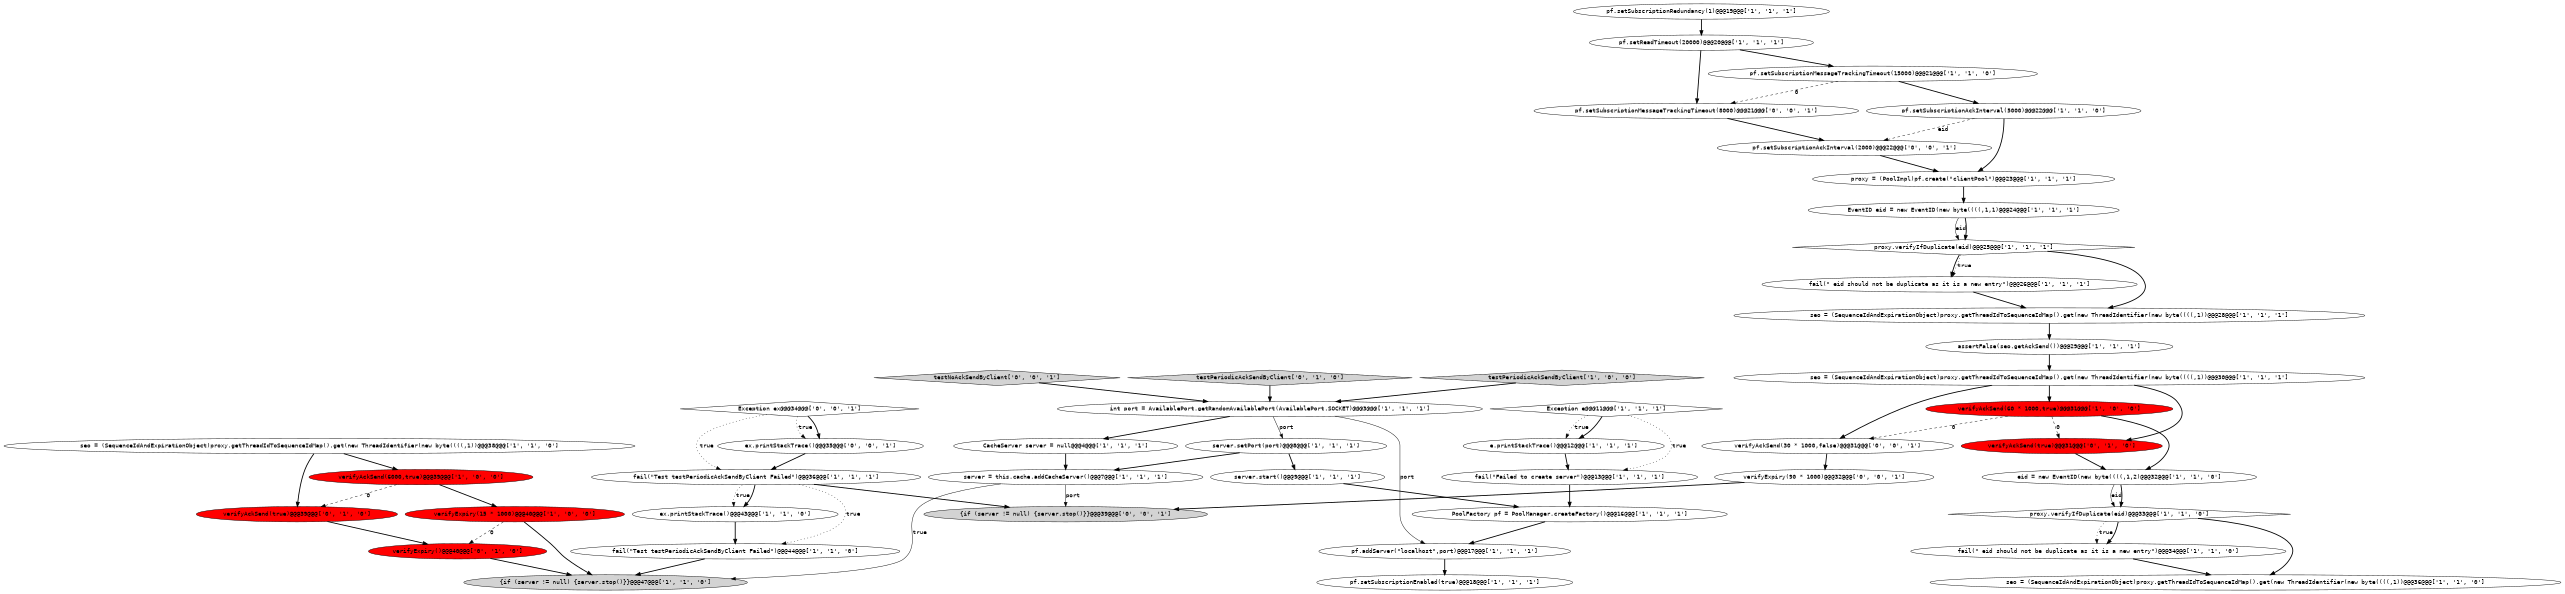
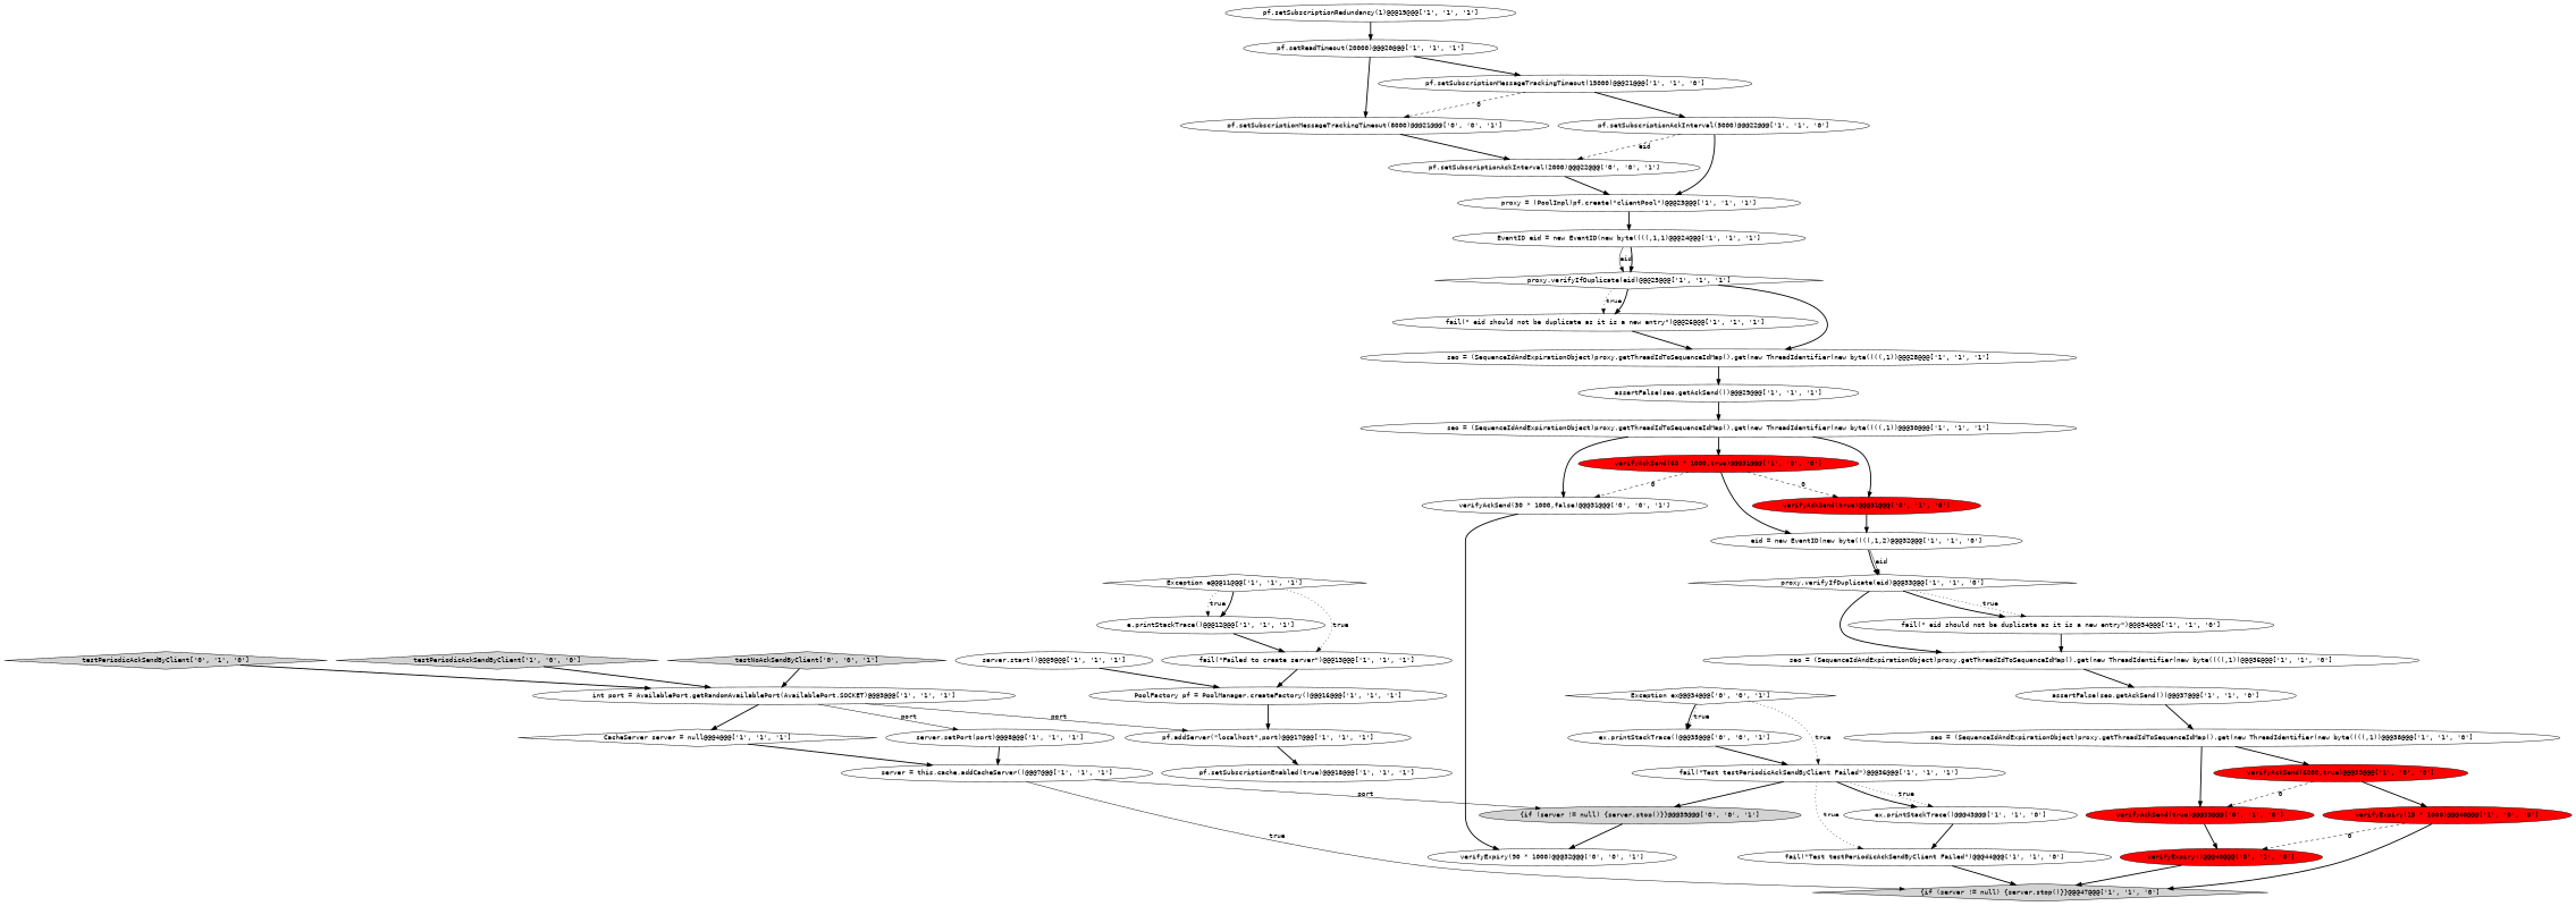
  digraph {
    fontname="DejaVu Sans Mono"
    node [fillcolor=white fontname="DejaVu Sans Mono" shape=ellipse style=filled]
    edge [fontname="DejaVu Sans Mono" style=bold]
    n1 [fillcolor=lightgray label="{if (server != null) {server.stop()}}@@@39@@@['0', '0', '1']"]
    n2 [fillcolor=red label="verifyExpiry()@@@40@@@['0', '1', '0']"]
-   n3 [fillcolor=lightgray label="{if (server != null) {server.stop()}}@@@47@@@['1', '1', '0']"]
+   n3 [fillcolor=lightgray label="{if (server != null) {server.stop()}}@@@47@@@['1', '1', '0']" shape=diamond]
    n4 [label="fail(\" eid should not be duplicate as it is a new entry\")@@@26@@@['1', '1', '1']"]
    n5 [label="seo = (SequenceIdAndExpirationObject)proxy.getThreadIdToSequenceIdMap().get(new ThreadIdentifier(new byte((((,1))@@@28@@@['1', '1', '1']"]
    n6 [label="assertFalse(seo.getAckSend())@@@29@@@['1', '1', '1']"]
    n7 [label="fail(\" eid should not be duplicate as it is a new entry\")@@@34@@@['1', '1', '0']"]
    n8 [label="seo = (SequenceIdAndExpirationObject)proxy.getThreadIdToSequenceIdMap().get(new ThreadIdentifier(new byte((((,1))@@@36@@@['1', '1', '0']"]
+   n9 [label="assertFalse(seo.getAckSend())@@@37@@@['1', '1', '0']"]
    n10 [fillcolor=lightgray label="testNoAckSendByClient['0', '0', '1']" shape=diamond]
    n11 [label="int port = AvailablePort.getRandomAvailablePort(AvailablePort.SOCKET)@@@3@@@['1', '1', '1']"]
-   n12 [label="CacheServer server = null@@@4@@@['1', '1', '1']"]
+   n12 [label="CacheServer server = null@@@4@@@['1', '1', '1']" shape=diamond]
    n13 [label="pf.addServer(\"localhost\",port)@@@17@@@['1', '1', '1']"]
    n14 [label="server.setPort(port)@@@8@@@['1', '1', '1']"]
    n15 [label="server = this.cache.addCacheServer()@@@7@@@['1', '1', '1']"]
    n16 [label="pf.setSubscriptionEnabled(true)@@@18@@@['1', '1', '1']"]
    n17 [label="seo = (SequenceIdAndExpirationObject)proxy.getThreadIdToSequenceIdMap().get(new ThreadIdentifier(new byte((((,1))@@@38@@@['1', '1', '0']"]
    n18 [fillcolor=red label="verifyAckSend(true)@@@39@@@['0', '1', '0']"]
    n19 [fillcolor=red label="verifyAckSend(6000,true)@@@39@@@['1', '0', '0']"]
    n20 [label="seo = (SequenceIdAndExpirationObject)proxy.getThreadIdToSequenceIdMap().get(new ThreadIdentifier(new byte((((,1))@@@30@@@['1', '1', '1']"]
    n21 [label="verifyAckSend(30 * 1000,false)@@@31@@@['0', '0', '1']"]
    n22 [fillcolor=red label="verifyAckSend(true)@@@31@@@['0', '1', '0']"]
    n23 [fillcolor=red label="verifyAckSend(60 * 1000,true)@@@31@@@['1', '0', '0']"]
    n24 [label="verifyExpiry(90 * 1000)@@@32@@@['0', '0', '1']"]
    n25 [label="eid = new EventID(new byte((((,1,2)@@@32@@@['1', '1', '0']"]
    n26 [label="fail(\"Test testPeriodicAckSendByClient Failed\")@@@36@@@['1', '1', '1']"]
    n27 [label="fail(\"Test testPeriodicAckSendByClient Failed\")@@@44@@@['1', '1', '0']"]
    n28 [label="ex.printStackTrace()@@@43@@@['1', '1', '0']"]
    n29 [label="server.start()@@@9@@@['1', '1', '1']"]
    n30 [label="e.printStackTrace()@@@12@@@['1', '1', '1']"]
    n31 [label="fail(\"Failed to create server\")@@@13@@@['1', '1', '1']"]
    n32 [label="PoolFactory pf = PoolManager.createFactory()@@@16@@@['1', '1', '1']"]
    n33 [label="pf.setReadTimeout(20000)@@@20@@@['1', '1', '1']"]
    n34 [label="pf.setSubscriptionMessageTrackingTimeout(8000)@@@21@@@['0', '0', '1']"]
    n35 [label="pf.setSubscriptionMessageTrackingTimeout(15000)@@@21@@@['1', '1', '0']"]
    n36 [label="pf.setSubscriptionAckInterval(2000)@@@22@@@['0', '0', '1']"]
    n37 [label="pf.setSubscriptionAckInterval(5000)@@@22@@@['1', '1', '0']"]
    n38 [fillcolor=lightgray label="testPeriodicAckSendByClient['0', '1', '0']" shape=diamond]
    n39 [label="proxy = (PoolImpl)pf.create(\"clientPool\")@@@23@@@['1', '1', '1']"]
    n40 [label="EventID eid = new EventID(new byte((((,1,1)@@@24@@@['1', '1', '1']"]
    n41 [label="proxy.verifyIfDuplicate(eid)@@@25@@@['1', '1', '1']" shape=diamond]
    n42 [fillcolor=red label="verifyExpiry(15 * 1000)@@@40@@@['1', '0', '0']"]
    n43 [label="ex.printStackTrace()@@@35@@@['0', '0', '1']"]
    n44 [label="Exception e@@@11@@@['1', '1', '1']" shape=diamond]
    n45 [label="Exception ex@@@34@@@['0', '0', '1']" shape=diamond]
    n46 [fillcolor=lightgray label="testPeriodicAckSendByClient['1', '0', '0']" shape=diamond]
    n47 [label="pf.setSubscriptionRedundancy(1)@@@19@@@['1', '1', '1']"]
    n48 [label="proxy.verifyIfDuplicate(eid)@@@33@@@['1', '1', '0']" shape=diamond]
    n2 -> n3
    n4 -> n5
    n5 -> n6
    n6 -> n20
    n7 -> n8
+   n8 -> n9
+   n9 -> n17
    n10 -> n11
    n11 -> n12
    n11 -> n13 [label=port style=solid]
    n11 -> n14 [label=port style=solid]
    n12 -> n15
    n13 -> n16
    n14 -> n15
-   n14 -> n29
    n15 -> n1 [label=port style=solid]
    n15 -> n3 [label=true style=solid]
    n17 -> n18
    n17 -> n19
    n18 -> n2
    n19 -> n18 [label=0 style=dashed]
    n19 -> n42
    n20 -> n21
    n20 -> n22
    n20 -> n23
    n21 -> n24
    n22 -> n25
    n23 -> n21 [label=0 style=dashed]
    n23 -> n22 [label=0 style=dashed]
    n23 -> n25
-   n24 -> n1
+   n1 -> n24
    n25 -> n48 [label=eid style=solid]
    n25 -> n48
    n26 -> n1
    n26 -> n27 [label=true style=dotted]
    n26 -> n28 [label=true style=dotted]
    n26 -> n28
    n27 -> n3
    n28 -> n27
    n29 -> n32
    n30 -> n31
    n31 -> n32
    n32 -> n13
    n33 -> n34
    n33 -> n35
    n34 -> n36
    n35 -> n34 [label=0 style=dashed]
    n35 -> n37
    n36 -> n39
    n37 -> n36 [label=eid style=dashed]
    n37 -> n39
    n38 -> n11
    n39 -> n40
    n40 -> n41 [label=eid style=solid]
    n40 -> n41
    n41 -> n4 [label=true style=dotted]
    n41 -> n4
    n41 -> n5
    n42 -> n2 [label=0 style=dashed]
    n42 -> n3
    n43 -> n26
    n44 -> n30
    n44 -> n30 [label=true style=dotted]
    n44 -> n31 [label=true style=dotted]
    n45 -> n26 [label=true style=dotted]
    n45 -> n43
    n45 -> n43 [label=true style=dotted]
    n46 -> n11
    n47 -> n33
    n48 -> n7 [label=true style=dotted]
    n48 -> n7
    n48 -> n8
  }
